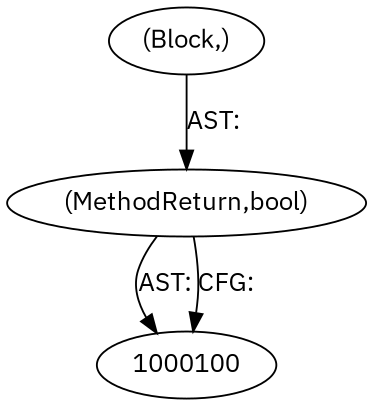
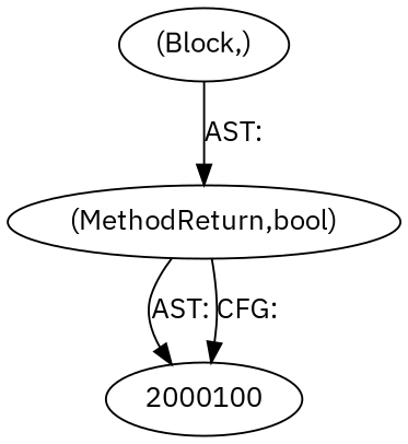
  digraph {
    fontname="IBM Plex Sans"
    node [fontname="IBM Plex Sans"]
    edge [fontname="IBM Plex Sans"]
    n1 [label="(MethodReturn,bool)"]
-   1000100
+   1000100 [label=2000100]
    n3 [label="(Block,)"]
    n1 -> 1000100 [label="AST: "]
    n1 -> 1000100 [label="CFG: "]
    n3 -> n1 [label="AST: "]
  }
